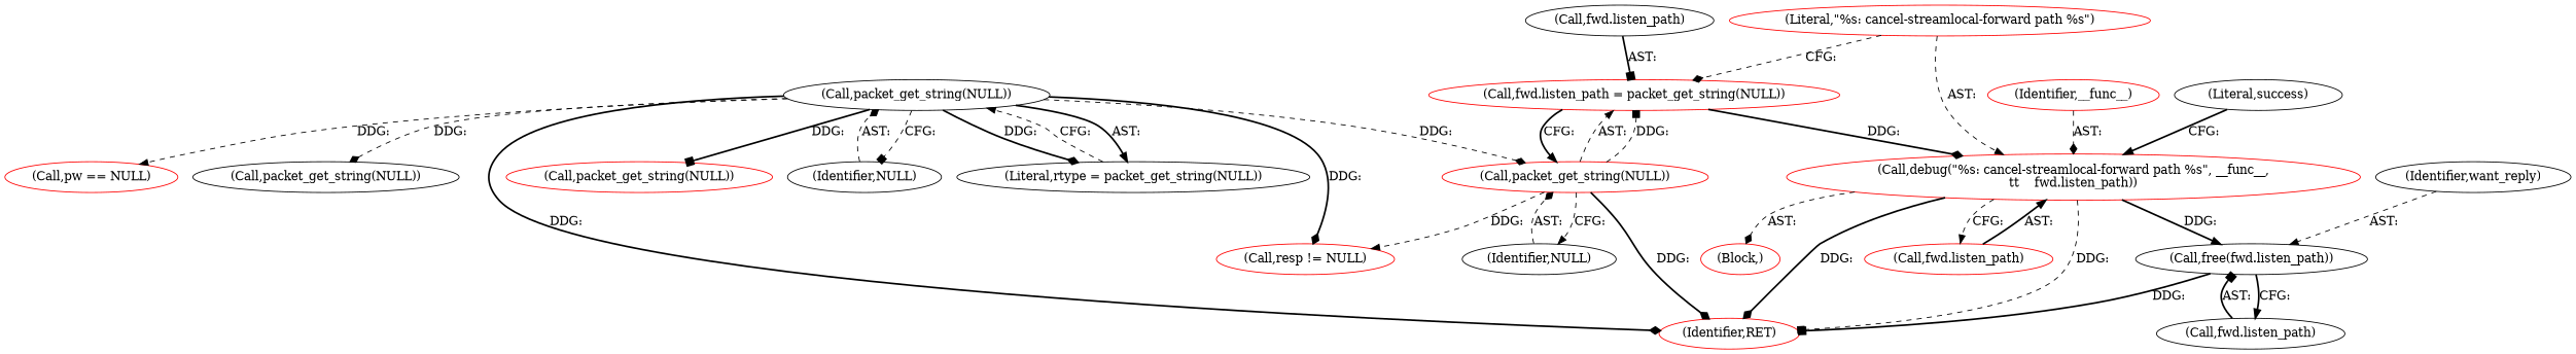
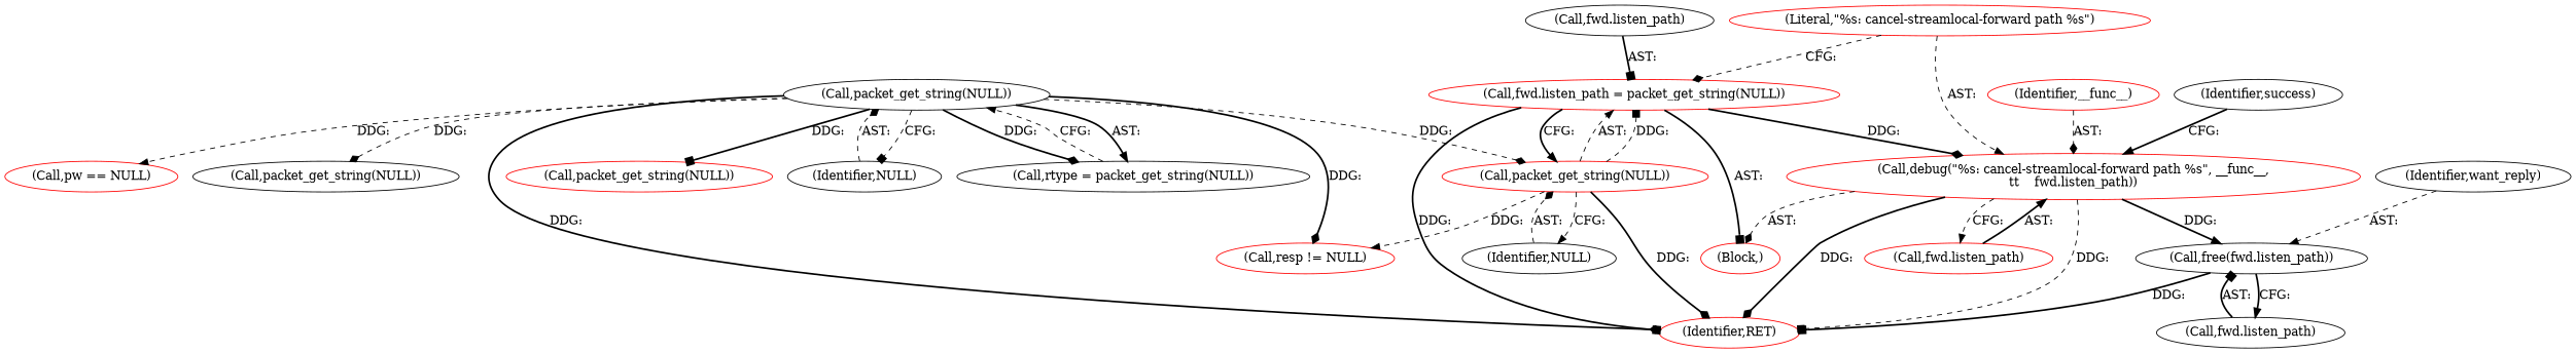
  digraph {
    node [color=red]
    edge [arrowhead=normal style=bold]
    n1 [color=black label="(Call,free(fwd.listen_path))"]
    n2 [label="(Identifier,RET)"]
    n3 [color=black label="(Call,fwd.listen_path)"]
    n4 [label="(Block,)"]
    n5 [label="(Call,debug(\"%s: cancel-streamlocal-forward path %s\", __func__,\n\t\t    fwd.listen_path))"]
    n6 [label="(Call,fwd.listen_path)"]
    n7 [label="(Call,fwd.listen_path = packet_get_string(NULL))"]
    n8 [label="(Call,packet_get_string(NULL))"]
    n9 [color=black label="(Identifier,NULL)"]
    n10 [label="(Call,resp != NULL)"]
    n11 [color=black label="(Call,packet_get_string(NULL))"]
    n12 [label="(Call,packet_get_string(NULL))"]
    n13 [color=black label="(Identifier,NULL)"]
-   n14 [color=black label="(Literal,rtype = packet_get_string(NULL))"]
+   n14 [color=black label="(Call,rtype = packet_get_string(NULL))"]
    n15 [label="(Call,pw == NULL)"]
    n16 [color=black label="(Call,packet_get_string(NULL))"]
    n17 [label="(Identifier,__func__)"]
    n18 [label="(Literal,\"%s: cancel-streamlocal-forward path %s\")"]
    n19 [color=black label="(Call,fwd.listen_path)"]
    n20 [color=black label="(Identifier,want_reply)"]
-   n21 [color=black label="(Literal,success)"]
+   n21 [color=black label="(Identifier,success)"]
    n1 -> n2 [arrowhead=box label="DDG: "]
    n1 -> n3 [label="CFG: "]
    n3 -> n1 [arrowhead=box label="AST: "]
    n5 -> n1 [label="DDG: "]
    n5 -> n2 [arrowhead=diamond label="DDG: "]
    n5 -> n2 [arrowhead=box label="DDG: " style=dashed]
    n5 -> n4 [arrowhead=diamond label="AST: " style=dashed]
    n5 -> n6 [label="CFG: " style=dashed]
    n6 -> n5 [label="AST: "]
+   n7 -> n2 [arrowhead=box label="DDG: "]
+   n7 -> n4 [arrowhead=box label="AST: "]
    n7 -> n5 [arrowhead=diamond label="DDG: "]
    n7 -> n8 [label="CFG: "]
    n8 -> n2 [arrowhead=diamond label="DDG: "]
    n8 -> n7 [label="AST: " style=dashed]
    n8 -> n7 [arrowhead=box label="DDG: " style=dashed]
    n8 -> n9 [label="CFG: " style=dashed]
    n8 -> n10 [label="DDG: " style=dashed]
    n9 -> n8 [arrowhead=diamond label="AST: " style=dashed]
    n11 -> n2 [arrowhead=diamond label="DDG: "]
    n11 -> n8 [arrowhead=diamond label="DDG: " style=dashed]
    n11 -> n10 [arrowhead=diamond label="DDG: "]
    n11 -> n12 [arrowhead=box label="DDG: "]
    n11 -> n13 [arrowhead=box label="CFG: " style=dashed]
    n11 -> n14 [label="AST: "]
    n11 -> n14 [arrowhead=diamond label="DDG: "]
    n11 -> n15 [label="DDG: " style=dashed]
    n11 -> n16 [arrowhead=diamond label="DDG: " style=dashed]
    n13 -> n11 [arrowhead=diamond label="AST: " style=dashed]
    n14 -> n11 [label="CFG: " style=dashed]
    n17 -> n5 [arrowhead=diamond label="AST: " style=dashed]
    n18 -> n5 [label="AST: " style=dashed]
    n18 -> n7 [arrowhead=diamond label="CFG: " style=dashed]
    n19 -> n7 [arrowhead=box label="AST: "]
    n20 -> n1 [label="AST: " style=dashed]
    n21 -> n5 [label="CFG: "]
  }
